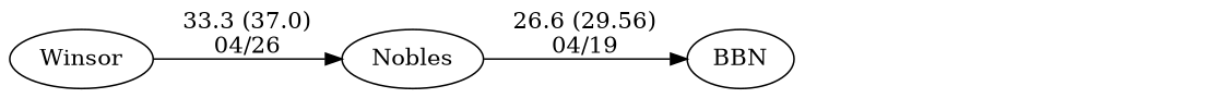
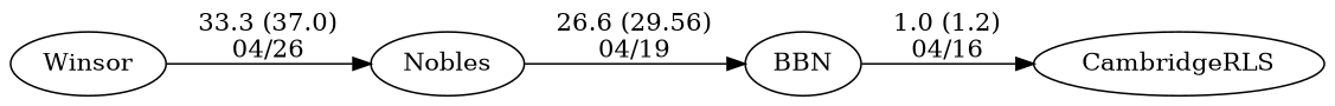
  digraph {
    rankdir=LR
    edge [random=random]
    Winsor
    Nobles
    BBN
+   CambridgeRLS
    Winsor -> Nobles [label="33.3 (37.0)\n04/26" weight=67]
    Nobles -> BBN [label="26.6 (29.56)\n04/19" weight=74]
+   BBN -> CambridgeRLS [label="1.0 (1.2)\n04/16" weight=99]
  }
